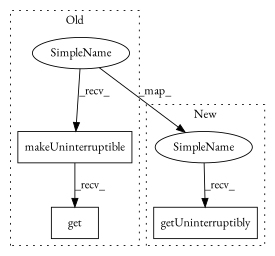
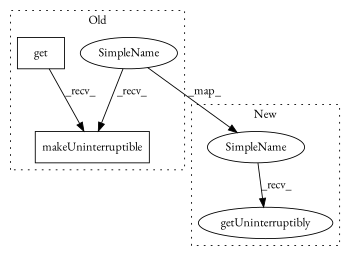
  digraph {
    fontname="EB Garamond"
    node [a=32 fontname="EB Garamond" shape=box]
    edge [fontname="EB Garamond"]
    n1 [l="20,1" label=makeUninterruptible s="2493,2519"]
    n2 [l=5 label=get s=2521]
    n3 [a=42 l=7 label=SimpleName s=2485 shape=ellipse]
-   n4 [l="19,1" label=getUninterruptibly s="2504,2529"]
+   n4 [l="19,1" label=getUninterruptibly s="2504,2529" shape=ellipse]
    n5 [a=42 l=16 label=SimpleName s=2487 shape=ellipse]
    subgraph cluster_1 {
      label=Old
      style=dotted
      n1
      n2
      n3
    }
    subgraph cluster_2 {
      label=New
      style=dotted
      n4
      n5
    }
-   n1 -> n2 [label=_recv_]
+   n2 -> n1 [label=_recv_]
    n3 -> n1 [label=_recv_]
    n3 -> n5 [label=_map_]
    n5 -> n4 [label=_recv_]
  }
